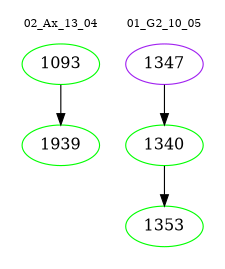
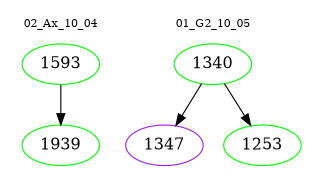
  digraph {
    node [color=green]
    edge [color=black]
-   n1 [label=1093]
+   n1 [label=1593]
    n2 [label=1939]
    n3 [color=purple label=1347]
    n4 [label=1340]
-   n5 [label=1353]
+   n5 [label=1253]
    subgraph cluster_1 {
      color=white
      fontsize=10
-     label="02_Ax_13_04"
+     label="02_Ax_10_04"
      n1
      n2
    }
    subgraph cluster_2 {
      color=white
      fontsize=10
      label="01_G2_10_05"
      n3
      n4
      n5
    }
    n1 -> n2
-   n3 -> n4
+   n4 -> n3
    n4 -> n5
  }
